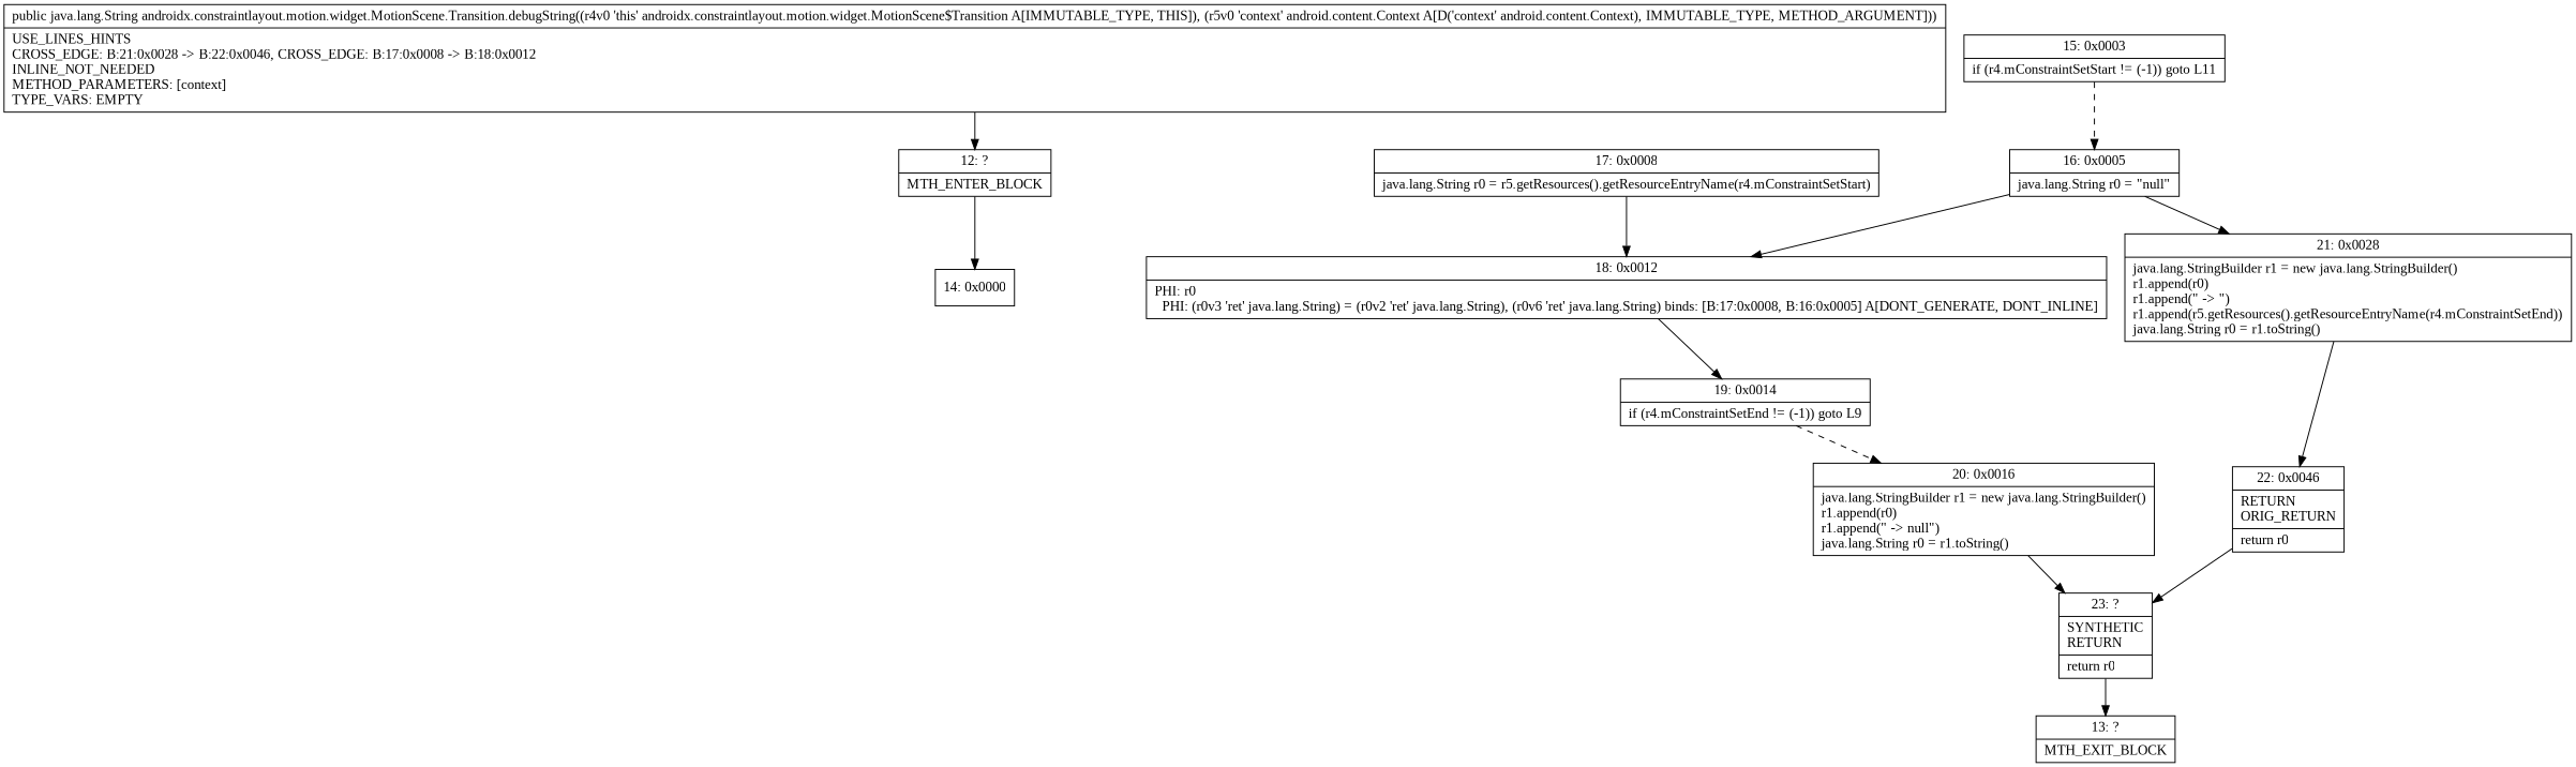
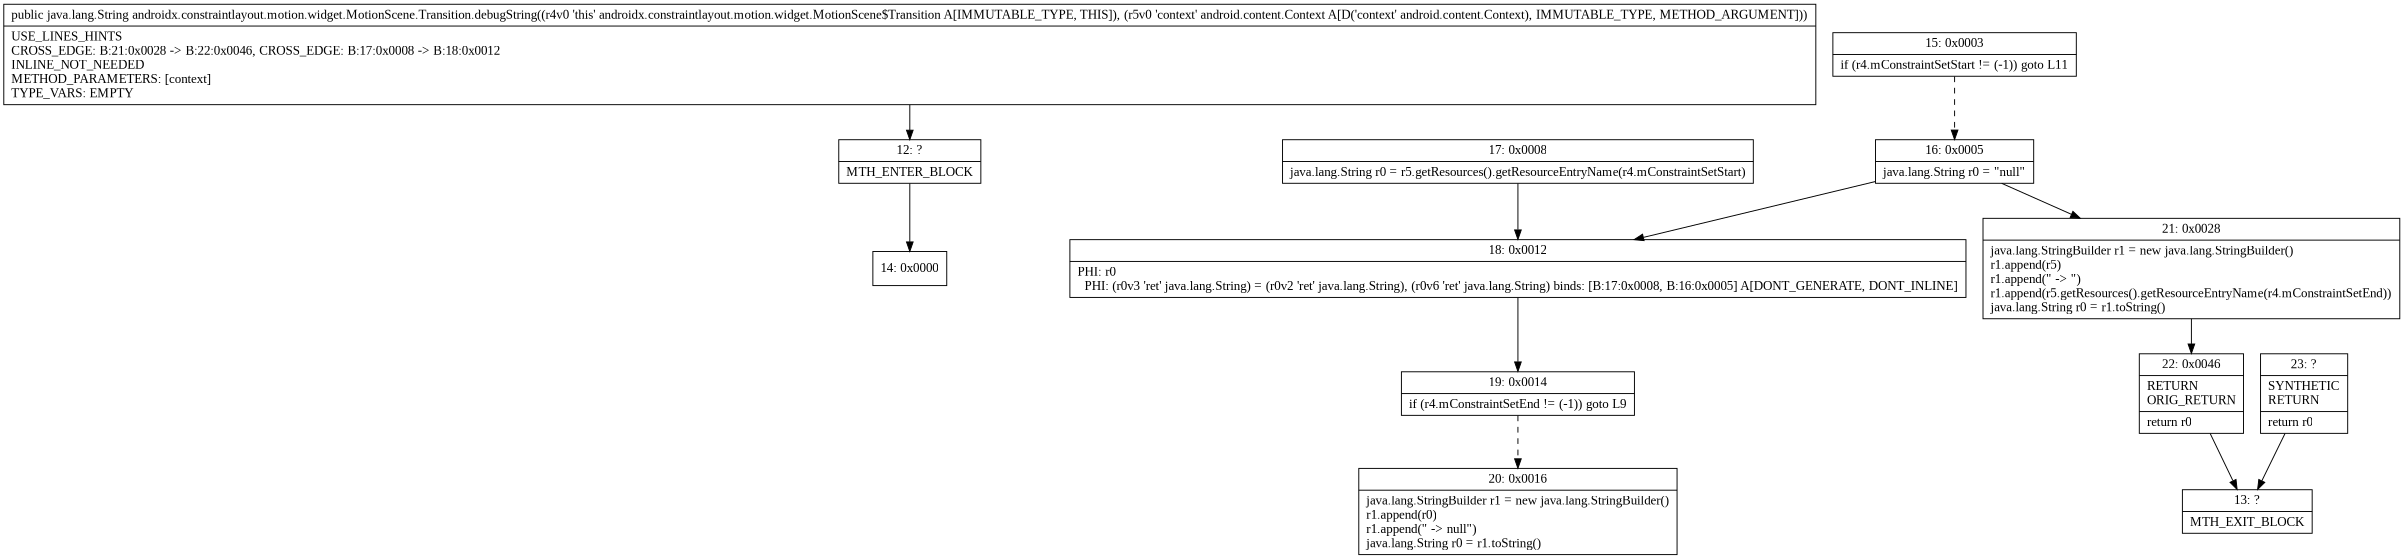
  digraph {
    fontname="Liberation Serif"
    node [fontname="Liberation Serif" shape=record]
    edge [fontname="Liberation Serif"]
    n1 [label="{12\:\ ?|MTH_ENTER_BLOCK\l}"]
    n2 [label="{14\:\ 0x0000}"]
    n3 [label="{15\:\ 0x0003|if (r4.mConstraintSetStart != (\-1)) goto L11\l}"]
    n4 [label="{16\:\ 0x0005|java.lang.String r0 = \"null\"\l}"]
    n5 [label="{18\:\ 0x0012|PHI: r0 \l  PHI: (r0v3 'ret' java.lang.String) = (r0v2 'ret' java.lang.String), (r0v6 'ret' java.lang.String) binds: [B:17:0x0008, B:16:0x0005] A[DONT_GENERATE, DONT_INLINE]\l}"]
-   n6 [label="{21\:\ 0x0028|java.lang.StringBuilder r1 = new java.lang.StringBuilder()\lr1.append(r0)\lr1.append(\" \-\> \")\lr1.append(r5.getResources().getResourceEntryName(r4.mConstraintSetEnd))\ljava.lang.String r0 = r1.toString()\l}"]
+   n6 [label="{21\:\ 0x0028|java.lang.StringBuilder r1 = new java.lang.StringBuilder()\lr1.append(r5)\lr1.append(\" \-\> \")\lr1.append(r5.getResources().getResourceEntryName(r4.mConstraintSetEnd))\ljava.lang.String r0 = r1.toString()\l}"]
    n7 [label="{17\:\ 0x0008|java.lang.String r0 = r5.getResources().getResourceEntryName(r4.mConstraintSetStart)\l}"]
    n8 [label="{19\:\ 0x0014|if (r4.mConstraintSetEnd != (\-1)) goto L9\l}"]
    n9 [label="{20\:\ 0x0016|java.lang.StringBuilder r1 = new java.lang.StringBuilder()\lr1.append(r0)\lr1.append(\" \-\> null\")\ljava.lang.String r0 = r1.toString()\l}"]
    n10 [label="{23\:\ ?|SYNTHETIC\lRETURN\l|return r0\l}"]
    n11 [label="{22\:\ 0x0046|RETURN\lORIG_RETURN\l|return r0\l}"]
    n12 [label="{13\:\ ?|MTH_EXIT_BLOCK\l}"]
    n13 [label="{public java.lang.String androidx.constraintlayout.motion.widget.MotionScene.Transition.debugString((r4v0 'this' androidx.constraintlayout.motion.widget.MotionScene$Transition A[IMMUTABLE_TYPE, THIS]), (r5v0 'context' android.content.Context A[D('context' android.content.Context), IMMUTABLE_TYPE, METHOD_ARGUMENT]))  | USE_LINES_HINTS\lCROSS_EDGE: B:21:0x0028 \-\> B:22:0x0046, CROSS_EDGE: B:17:0x0008 \-\> B:18:0x0012\lINLINE_NOT_NEEDED\lMETHOD_PARAMETERS: [context]\lTYPE_VARS: EMPTY\l}"]
    n1 -> n2
    n3 -> n4 [style=dashed]
    n4 -> n5
    n4 -> n6
    n5 -> n8
    n6 -> n11
    n7 -> n5
    n8 -> n9 [style=dashed]
-   n9 -> n10
    n10 -> n12
-   n11 -> n10
+   n11 -> n12
    n13 -> n1
  }
